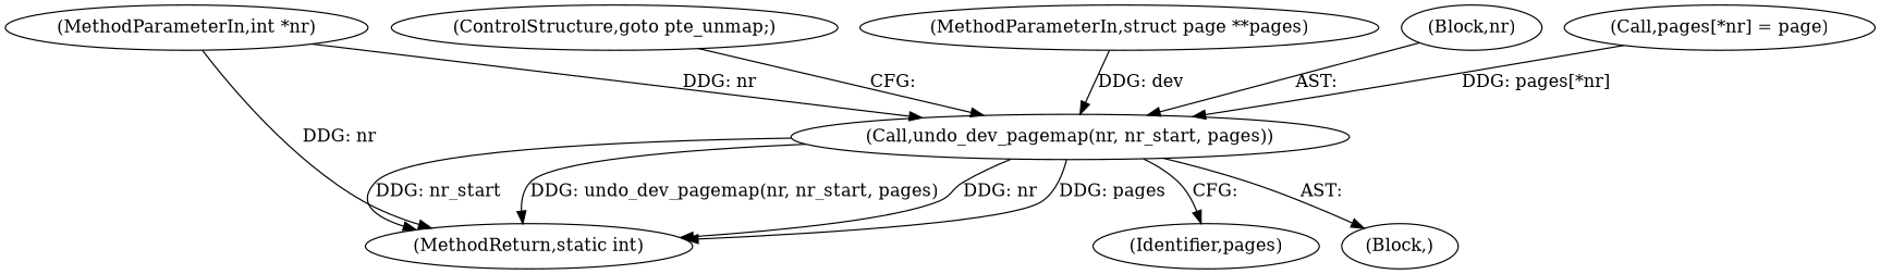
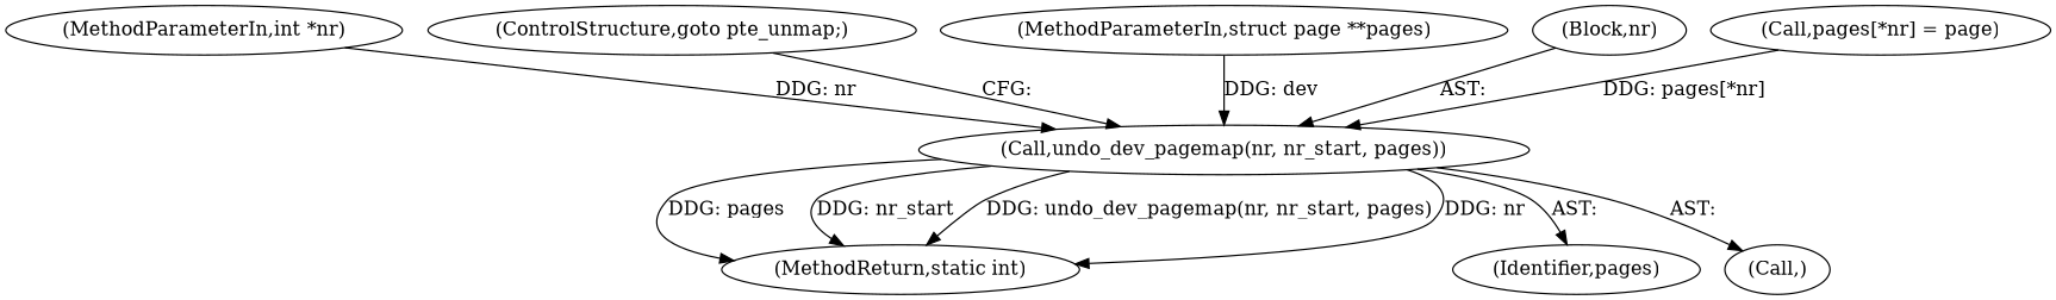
  digraph {
    n1 [label="(MethodParameterIn,int *nr)"]
    n2 [label="(Call,undo_dev_pagemap(nr, nr_start, pages))"]
    n3 [label="(MethodReturn,static int)"]
    n4 [label="(Identifier,pages)"]
-   n5 [label="(Block,)"]
+   n5 [label="(Call,)"]
    n6 [label="(ControlStructure,goto pte_unmap;)"]
    n7 [label="(MethodParameterIn,struct page **pages)"]
    n8 [label="(Block,nr)"]
    n9 [label="(Call,pages[*nr] = page)"]
    n1 -> n2 [label="DDG: nr"]
-   n1 -> n3 [label="DDG: nr"]
    n2 -> n3 [label="DDG: pages"]
    n2 -> n3 [label="DDG: nr_start"]
    n2 -> n3 [label="DDG: undo_dev_pagemap(nr, nr_start, pages)"]
    n2 -> n3 [label="DDG: nr"]
-   n2 -> n4 [label="CFG: "]
+   n2 -> n4 [label="AST: "]
    n2 -> n5 [label="AST: "]
    n6 -> n2 [label="CFG: "]
    n7 -> n2 [label="DDG: dev"]
    n8 -> n2 [label="AST: "]
    n9 -> n2 [label="DDG: pages[*nr]"]
  }
